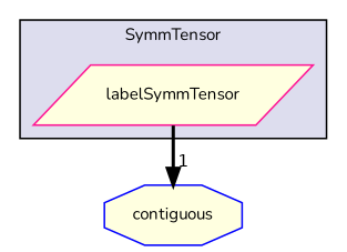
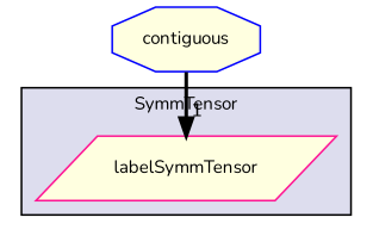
  digraph {
    compound=true
    fontname=Nunito
    node [fillcolor=lightyellow fontname=Nunito fontsize=10 style=filled]
    n1 [label=labelSymmTensor pencolor=black shape=parallelogram color=deeppink]
    n2 [label=contiguous shape=octagon color=blue]
    subgraph cluster_1 {
      bgcolor="#ddddee"
      fontsize=10
      label=SymmTensor
      pencolor=black
      n1
    }
-   n1 -> n2 [headlabel=1 labeldistance=1.5 labelfontname=Helvetica labelfontsize=10 style=bold fontname=Nunito]
+   n2 -> n1 [headlabel=1 labeldistance=1.5 labelfontname=Helvetica labelfontsize=10 style=bold fontname=Nunito]
  }
